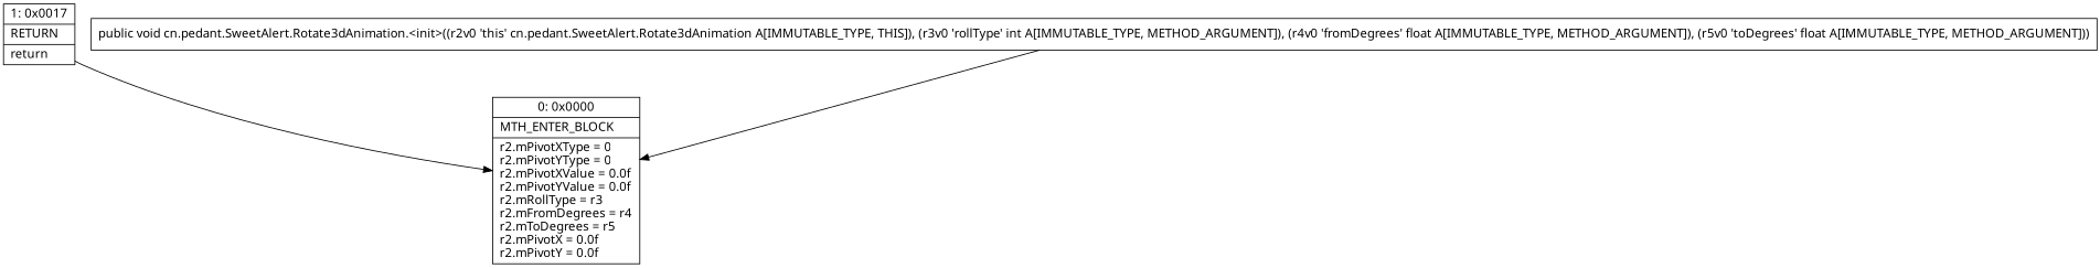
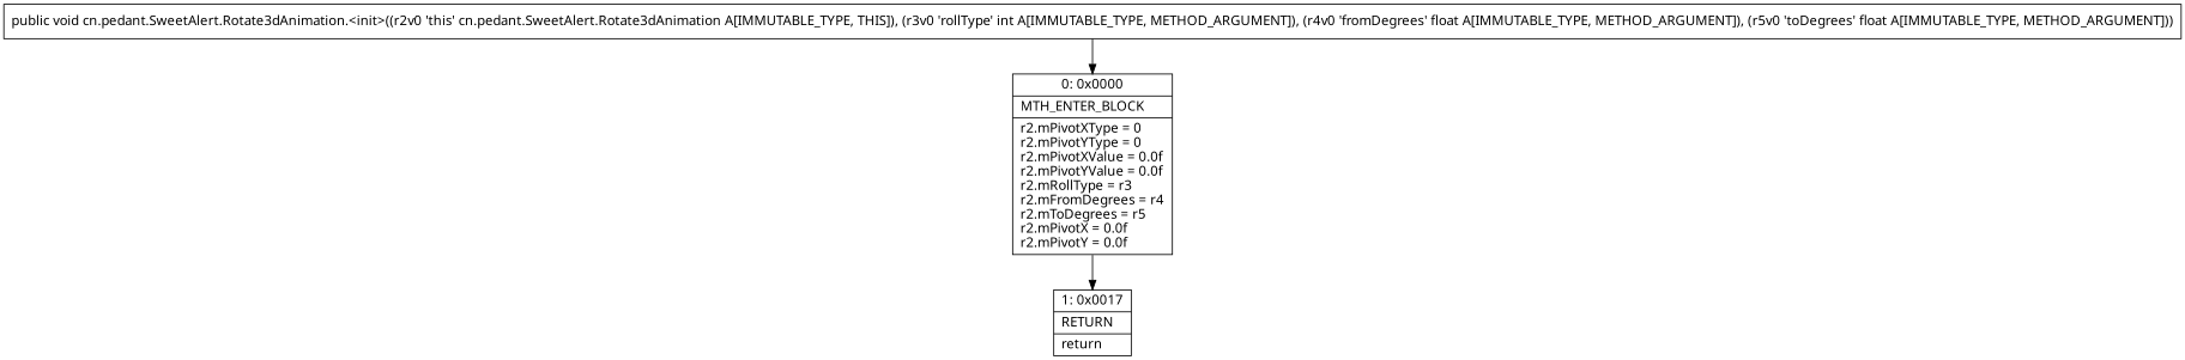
  digraph {
    fontname="Noto Sans"
    node [shape=record fontname="Noto Sans"]
    edge [fontname="Noto Sans"]
    n1 [label="{0\:\ 0x0000|MTH_ENTER_BLOCK\l|r2.mPivotXType = 0\lr2.mPivotYType = 0\lr2.mPivotXValue = 0.0f\lr2.mPivotYValue = 0.0f\lr2.mRollType = r3\lr2.mFromDegrees = r4\lr2.mToDegrees = r5\lr2.mPivotX = 0.0f\lr2.mPivotY = 0.0f\l}"]
    n2 [label="{1\:\ 0x0017|RETURN\l|return\l}"]
    n3 [label="{public void cn.pedant.SweetAlert.Rotate3dAnimation.\<init\>((r2v0 'this' cn.pedant.SweetAlert.Rotate3dAnimation A[IMMUTABLE_TYPE, THIS]), (r3v0 'rollType' int A[IMMUTABLE_TYPE, METHOD_ARGUMENT]), (r4v0 'fromDegrees' float A[IMMUTABLE_TYPE, METHOD_ARGUMENT]), (r5v0 'toDegrees' float A[IMMUTABLE_TYPE, METHOD_ARGUMENT])) }"]
-   n2 -> n1
+   n1 -> n2
    n3 -> n1
  }
